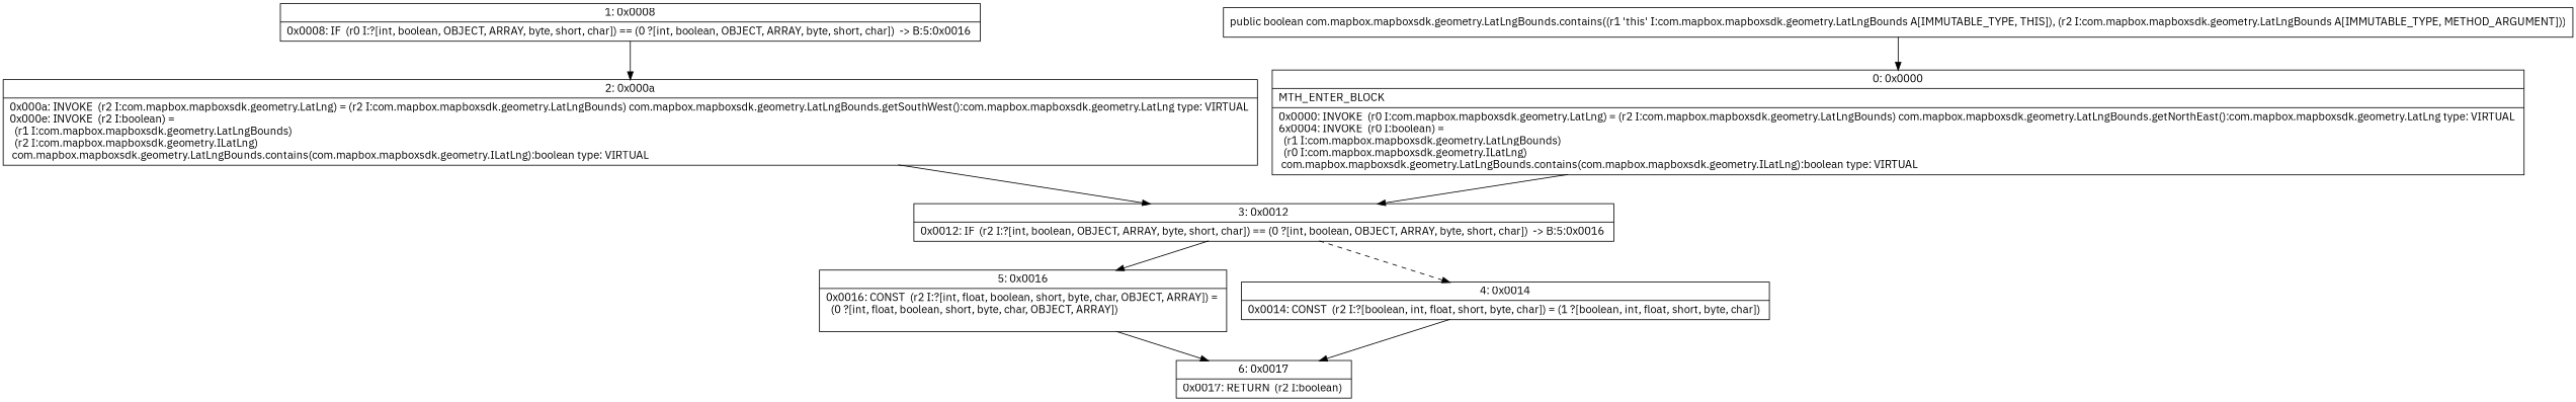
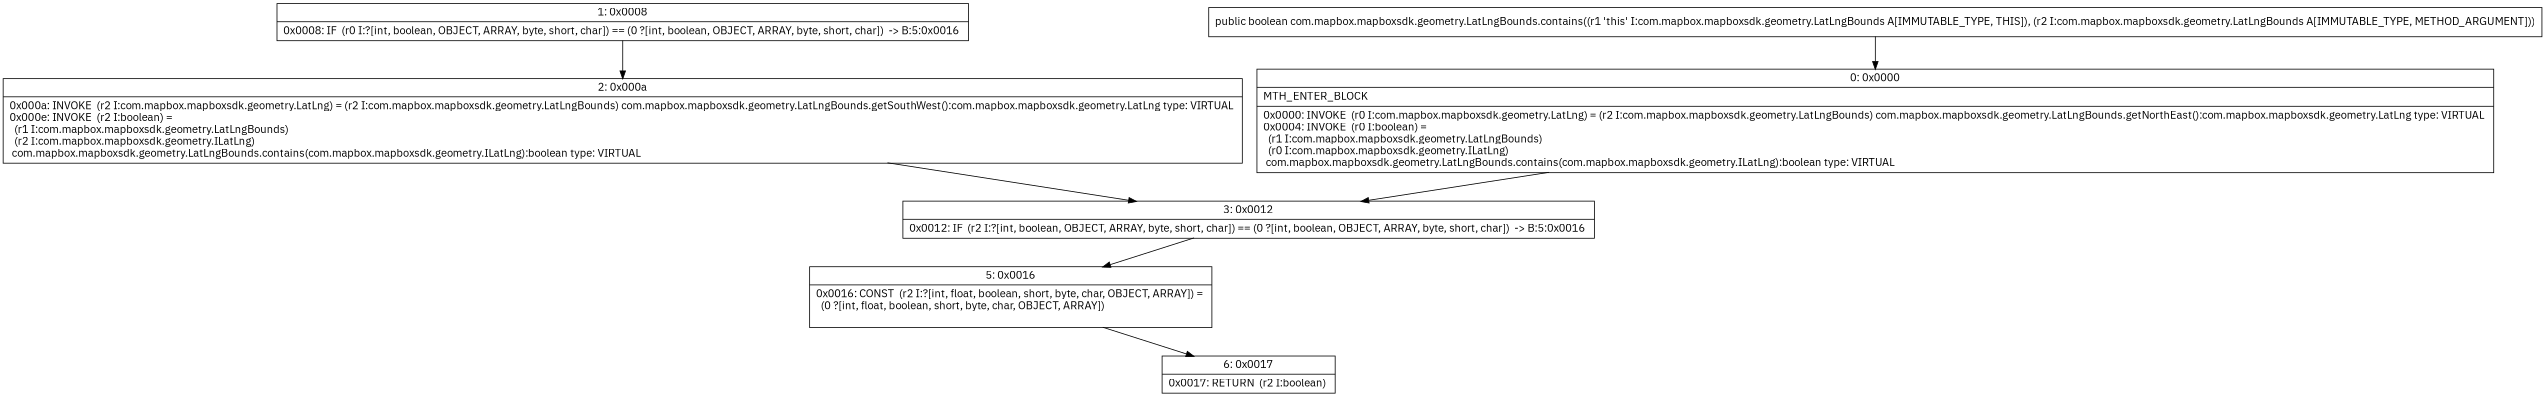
  digraph {
    fontname="IBM Plex Sans"
    node [fontname="IBM Plex Sans" shape=record]
    edge [fontname="IBM Plex Sans"]
-   n1 [label="{0\:\ 0x0000|MTH_ENTER_BLOCK\l|0x0000: INVOKE  (r0 I:com.mapbox.mapboxsdk.geometry.LatLng) = (r2 I:com.mapbox.mapboxsdk.geometry.LatLngBounds) com.mapbox.mapboxsdk.geometry.LatLngBounds.getNorthEast():com.mapbox.mapboxsdk.geometry.LatLng type: VIRTUAL \l6x0004: INVOKE  (r0 I:boolean) = \l  (r1 I:com.mapbox.mapboxsdk.geometry.LatLngBounds)\l  (r0 I:com.mapbox.mapboxsdk.geometry.ILatLng)\l com.mapbox.mapboxsdk.geometry.LatLngBounds.contains(com.mapbox.mapboxsdk.geometry.ILatLng):boolean type: VIRTUAL \l}"]
+   n1 [label="{0\:\ 0x0000|MTH_ENTER_BLOCK\l|0x0000: INVOKE  (r0 I:com.mapbox.mapboxsdk.geometry.LatLng) = (r2 I:com.mapbox.mapboxsdk.geometry.LatLngBounds) com.mapbox.mapboxsdk.geometry.LatLngBounds.getNorthEast():com.mapbox.mapboxsdk.geometry.LatLng type: VIRTUAL \l0x0004: INVOKE  (r0 I:boolean) = \l  (r1 I:com.mapbox.mapboxsdk.geometry.LatLngBounds)\l  (r0 I:com.mapbox.mapboxsdk.geometry.ILatLng)\l com.mapbox.mapboxsdk.geometry.LatLngBounds.contains(com.mapbox.mapboxsdk.geometry.ILatLng):boolean type: VIRTUAL \l}"]
    n2 [label="{3\:\ 0x0012|0x0012: IF  (r2 I:?[int, boolean, OBJECT, ARRAY, byte, short, char]) == (0 ?[int, boolean, OBJECT, ARRAY, byte, short, char])  \-\> B:5:0x0016 \l}"]
    n3 [label="{1\:\ 0x0008|0x0008: IF  (r0 I:?[int, boolean, OBJECT, ARRAY, byte, short, char]) == (0 ?[int, boolean, OBJECT, ARRAY, byte, short, char])  \-\> B:5:0x0016 \l}"]
    n4 [label="{2\:\ 0x000a|0x000a: INVOKE  (r2 I:com.mapbox.mapboxsdk.geometry.LatLng) = (r2 I:com.mapbox.mapboxsdk.geometry.LatLngBounds) com.mapbox.mapboxsdk.geometry.LatLngBounds.getSouthWest():com.mapbox.mapboxsdk.geometry.LatLng type: VIRTUAL \l0x000e: INVOKE  (r2 I:boolean) = \l  (r1 I:com.mapbox.mapboxsdk.geometry.LatLngBounds)\l  (r2 I:com.mapbox.mapboxsdk.geometry.ILatLng)\l com.mapbox.mapboxsdk.geometry.LatLngBounds.contains(com.mapbox.mapboxsdk.geometry.ILatLng):boolean type: VIRTUAL \l}"]
    n5 [label="{5\:\ 0x0016|0x0016: CONST  (r2 I:?[int, float, boolean, short, byte, char, OBJECT, ARRAY]) = \l  (0 ?[int, float, boolean, short, byte, char, OBJECT, ARRAY])\l \l}"]
    n6 [label="{6\:\ 0x0017|0x0017: RETURN  (r2 I:boolean) \l}"]
-   n7 [label="{4\:\ 0x0014|0x0014: CONST  (r2 I:?[boolean, int, float, short, byte, char]) = (1 ?[boolean, int, float, short, byte, char]) \l}"]
    n8 [label="{public boolean com.mapbox.mapboxsdk.geometry.LatLngBounds.contains((r1 'this' I:com.mapbox.mapboxsdk.geometry.LatLngBounds A[IMMUTABLE_TYPE, THIS]), (r2 I:com.mapbox.mapboxsdk.geometry.LatLngBounds A[IMMUTABLE_TYPE, METHOD_ARGUMENT])) }"]
    n1 -> n2
    n2 -> n5
-   n2 -> n7 [style=dashed]
    n3 -> n4 [style=solid]
    n4 -> n2
    n5 -> n6
-   n7 -> n6
    n8 -> n1
  }
